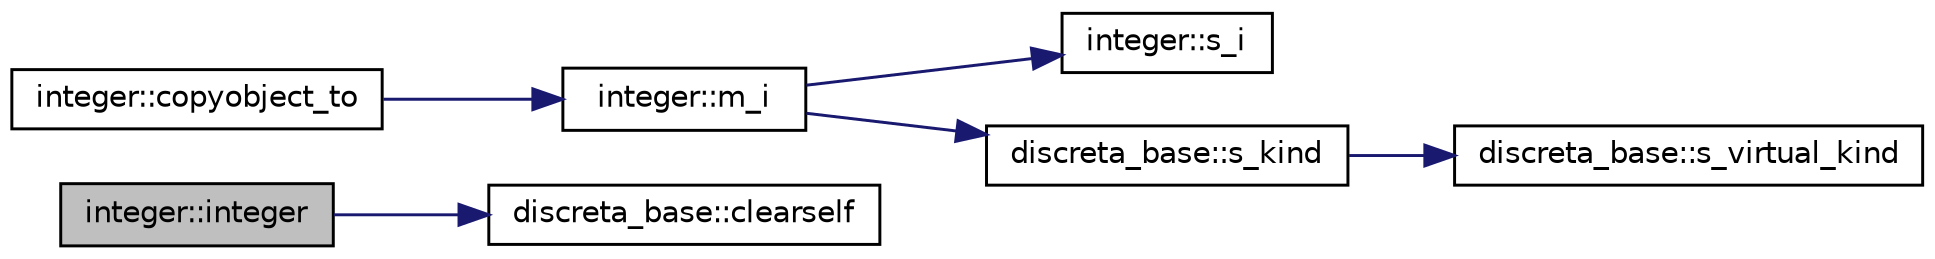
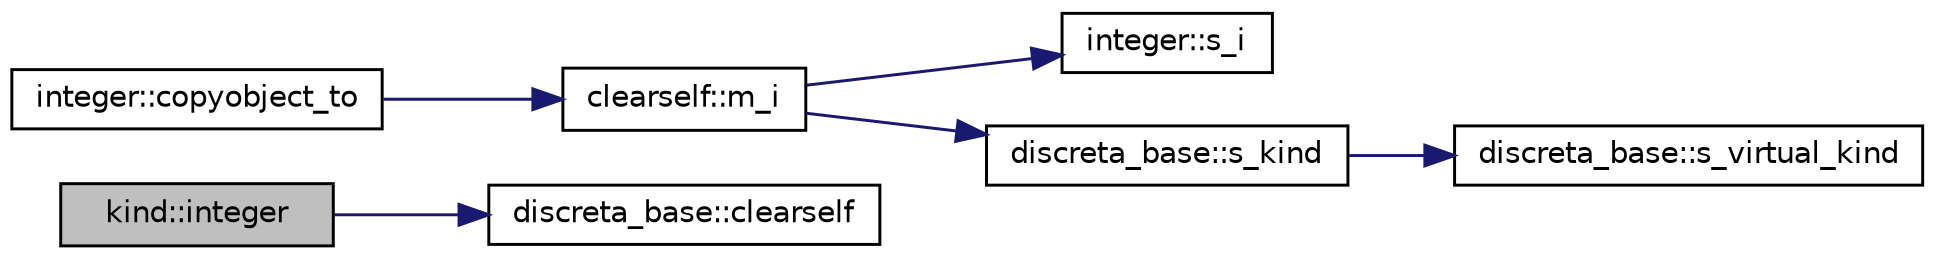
  digraph {
    rankdir=LR
    node [color=black fillcolor=white fontname=Helvetica fontsize=10 shape=record style=filled]
    edge [color=midnightblue fontname=Helvetica fontsize=10 labelfontname=Helvetica labelfontsize=10 style=solid]
-   n1 [fillcolor=grey75 fontcolor=black height=0.2 label="integer::integer" width=0.4]
+   n1 [fillcolor=grey75 fontcolor=black height=0.2 label="kind::integer" width=0.4]
    n2 [height=0.2 label="discreta_base::clearself" width=0.4]
    n3 [height=0.2 label="integer::copyobject_to" width=0.4]
-   n4 [height=0.2 label="integer::m_i" width=0.4]
+   n4 [height=0.2 label="clearself::m_i" width=0.4]
    n5 [height=0.2 label="integer::s_i" width=0.4]
    n6 [height=0.2 label="discreta_base::s_kind" width=0.4]
    n7 [height=0.2 label="discreta_base::s_virtual_kind" width=0.4]
    n1 -> n2
    n3 -> n4
    n4 -> n5
    n4 -> n6
    n6 -> n7
  }
